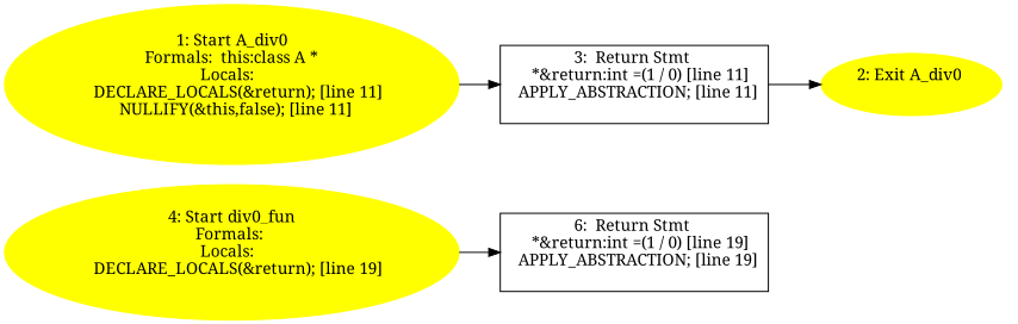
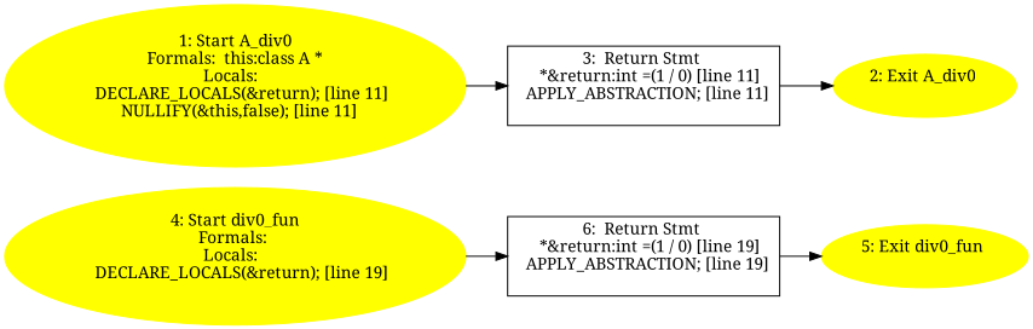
  digraph {
    rankdir=LR
    fontname="Noto Serif"
    node [fontname="Noto Serif" color=yellow style=filled]
    edge [fontname="Noto Serif"]
    n1 [label="6:  Return Stmt \n   *&return:int =(1 / 0) [line 19]\n  APPLY_ABSTRACTION; [line 19]\n " shape=box color="" style=""]
+   n2 [label="5: Exit div0_fun \n  "]
    n3 [label="4: Start div0_fun\nFormals: \nLocals:  \n   DECLARE_LOCALS(&return); [line 19]\n "]
    n4 [label="3:  Return Stmt \n   *&return:int =(1 / 0) [line 11]\n  APPLY_ABSTRACTION; [line 11]\n " shape=box color="" style=""]
    n5 [label="2: Exit A_div0 \n  "]
    n6 [label="1: Start A_div0\nFormals:  this:class A *\nLocals:  \n   DECLARE_LOCALS(&return); [line 11]\n  NULLIFY(&this,false); [line 11]\n "]
+   n1 -> n2
    n3 -> n1
    n4 -> n5
    n6 -> n4
  }
